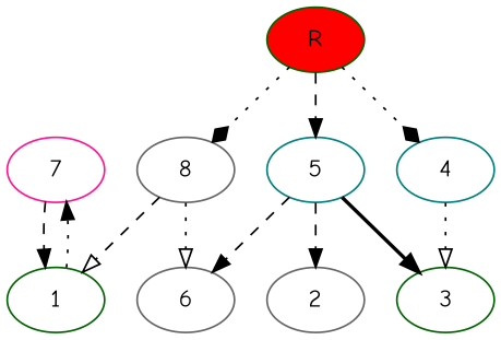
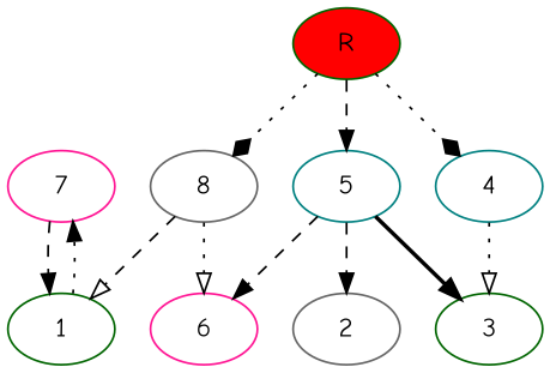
  digraph {
    fontname="Comic Neue"
    node [color=darkgreen fontname="Comic Neue"]
    edge [arrowhead=normal fontname="Comic Neue" style=dashed]
    7 [color=deeppink]
    1
    4 [color=teal]
    3
    5 [color=teal]
    2 [color=gray40]
-   6 [color=gray40]
+   6 [color=deeppink]
    8 [color=gray40]
    R [fillcolor="#ff0000" style=filled]
    7 -> 1
    1 -> 7 [style=dotted]
    4 -> 3 [arrowhead=onormal style=dotted]
    5 -> 3 [style=bold]
    5 -> 2
    5 -> 6
    8 -> 1 [arrowhead=onormal]
    8 -> 6 [arrowhead=onormal style=dotted]
    R -> 4 [arrowhead=diamond style=dotted]
    R -> 5
    R -> 8 [arrowhead=diamond style=dotted]
  }
